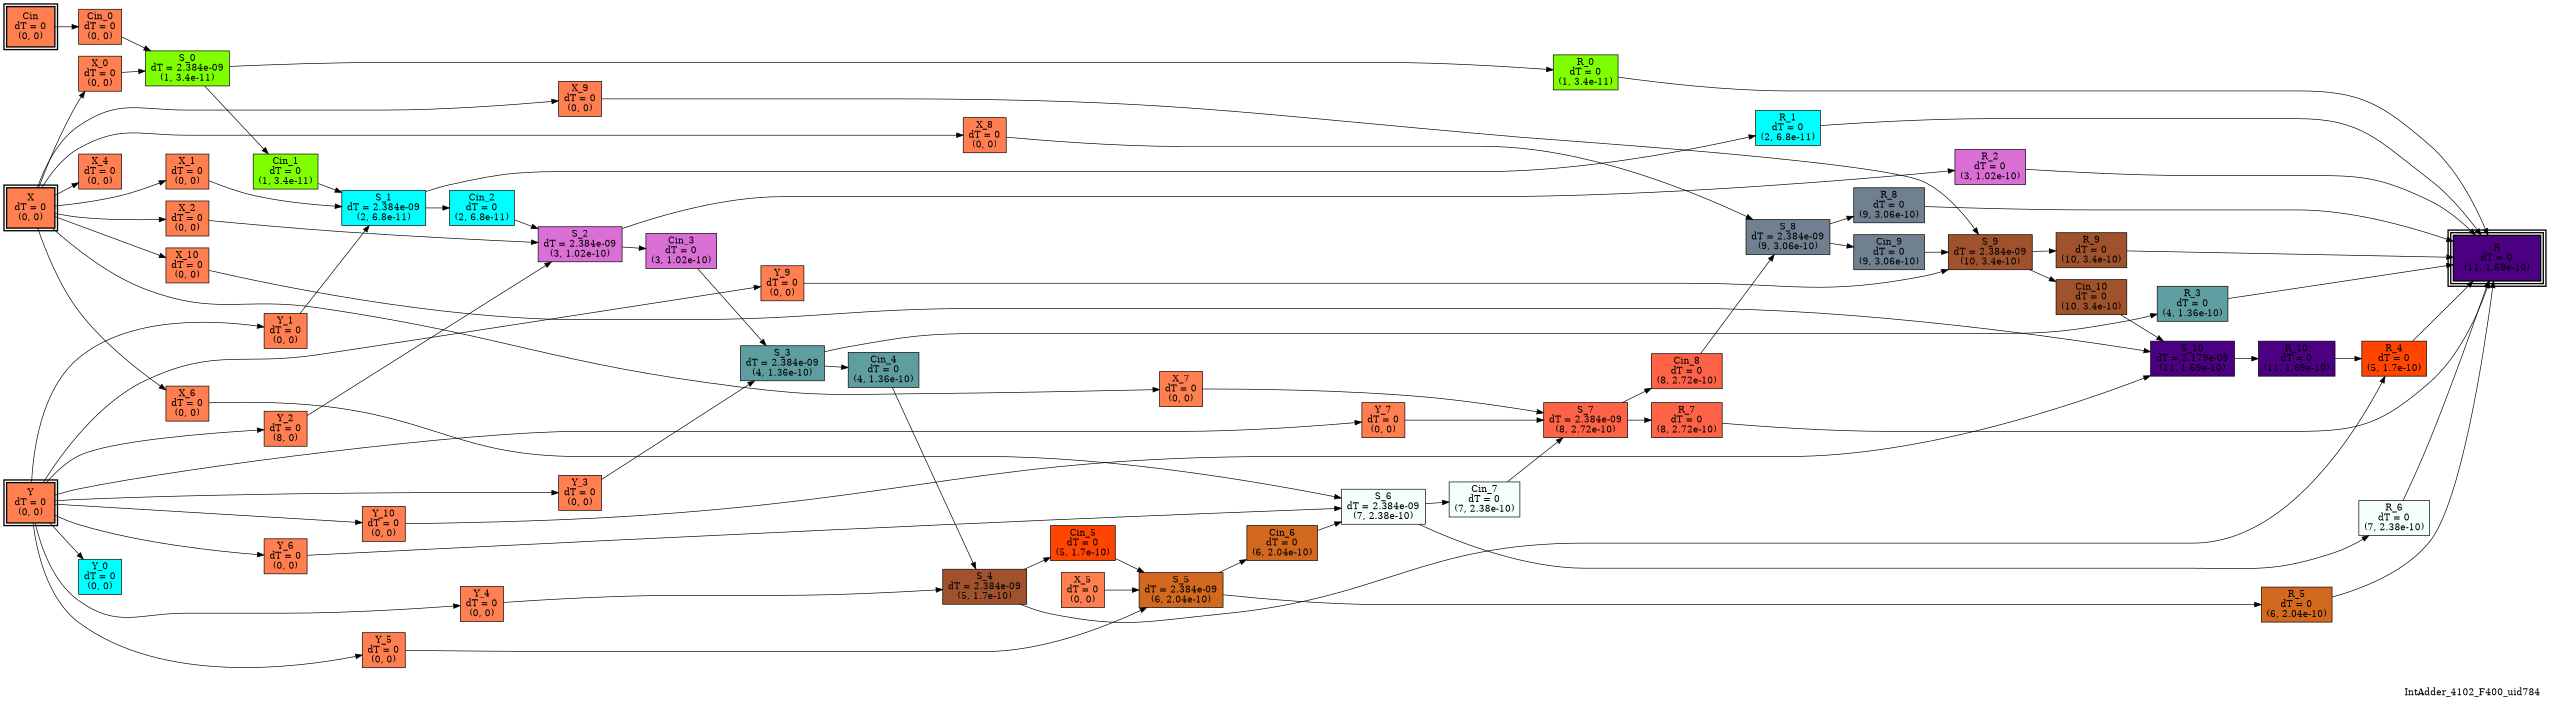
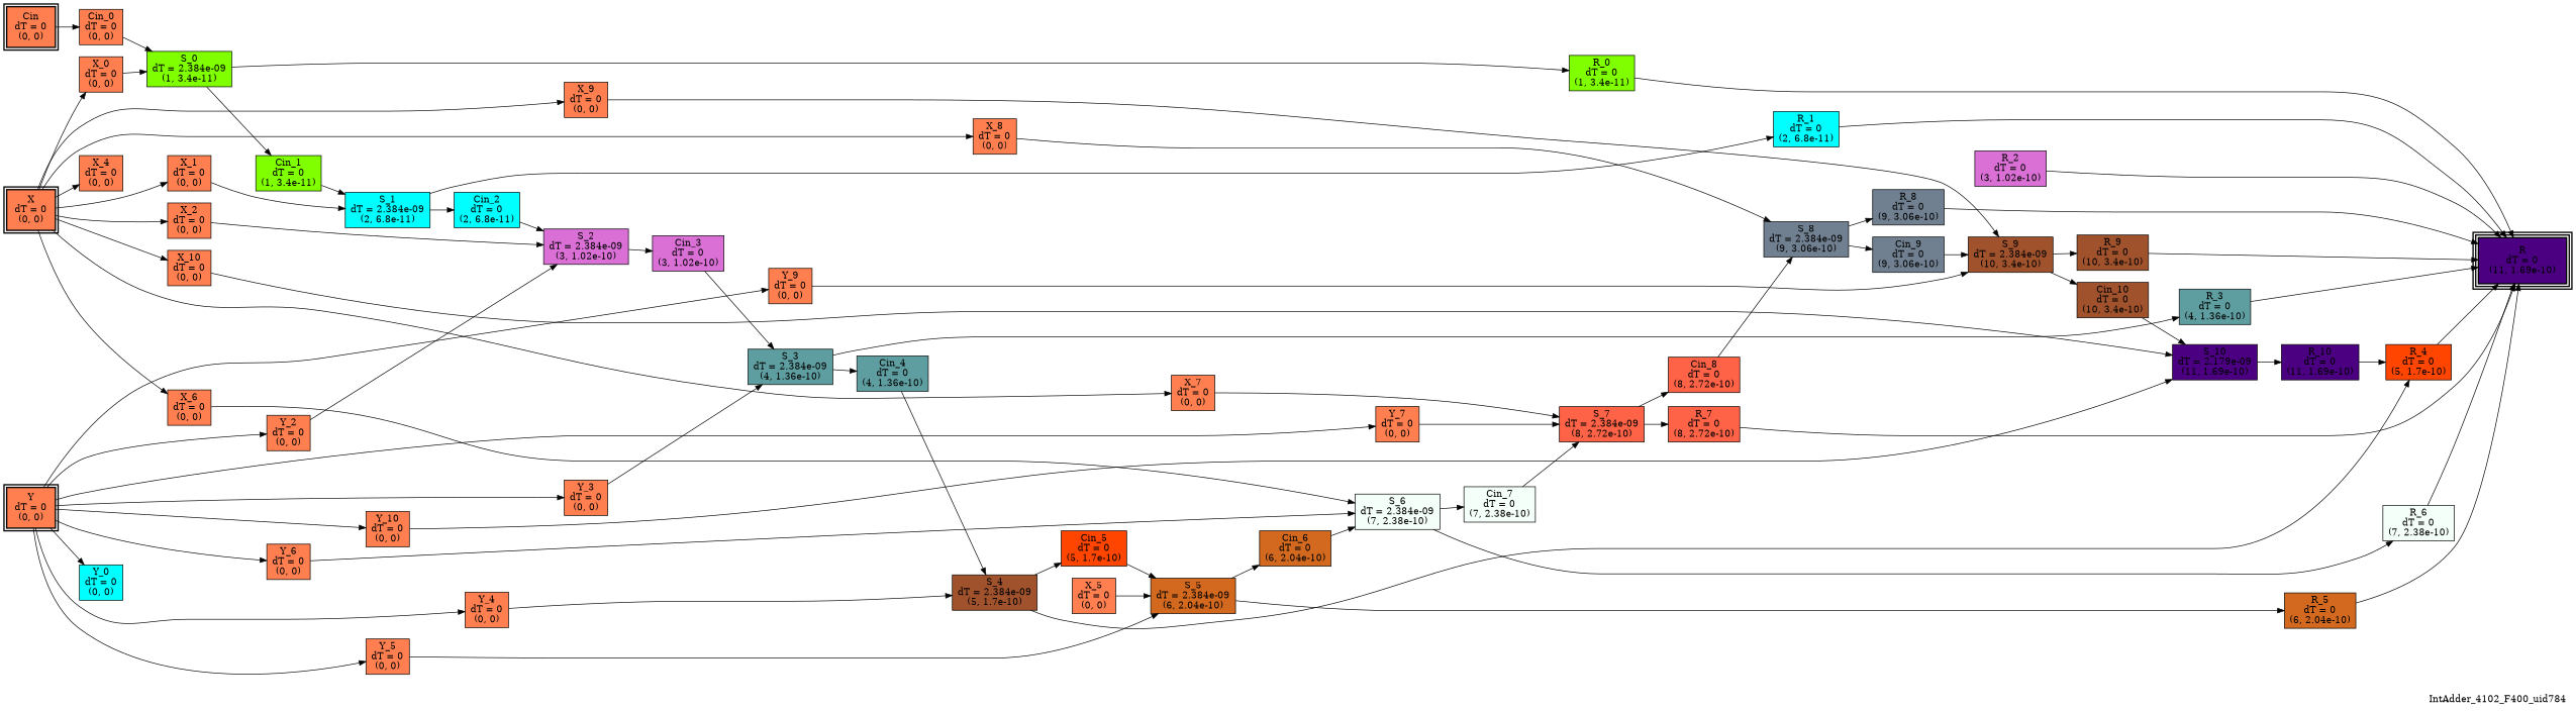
  digraph {
    label=IntAdder_4102_F400_uid784
    labeljust=right
    labelloc=bottom
    nodesep=0.25
    rankdir=LR
    ranksep=0.5
    node [color=black fillcolor=coral peripheries=1 shape=box style=filled]
    edge [arrowhead=normal arrowsize=1.0 arrowtail=normal color=black dir=forward]
    n1 [label="X\ndT = 0\n(0, 0)" peripheries=2 style="bold, filled"]
    n2 [label="Y\ndT = 0\n(0, 0)" peripheries=2 style="bold, filled"]
    n3 [label="Cin\ndT = 0\n(0, 0)" peripheries=2 style="bold, filled"]
    n4 [fillcolor=indigo label="R\ndT = 0\n(11, 1.69e-10)" peripheries=3 style="bold, filled"]
    n5 [label="X_0\ndT = 0\n(0, 0)"]
    n6 [label="X_1\ndT = 0\n(0, 0)"]
    n7 [label="X_2\ndT = 0\n(0, 0)"]
    n8 [label="X_4\ndT = 0\n(0, 0)"]
    n9 [label="X_6\ndT = 0\n(0, 0)"]
    n10 [label="X_7\ndT = 0\n(0, 0)"]
    n11 [label="X_8\ndT = 0\n(0, 0)"]
    n12 [label="X_9\ndT = 0\n(0, 0)"]
    n13 [label="X_10\ndT = 0\n(0, 0)"]
    n14 [fillcolor=cyan label="Y_0\ndT = 0\n(0, 0)"]
-   n15 [label="Y_1\ndT = 0\n(0, 0)"]
-   n16 [label="Y_2\ndT = 0\n(8, 0)"]
+   n16 [label="Y_2\ndT = 0\n(0, 0)"]
    n17 [label="Y_3\ndT = 0\n(0, 0)"]
    n18 [label="Y_4\ndT = 0\n(0, 0)"]
    n19 [label="Y_5\ndT = 0\n(0, 0)"]
    n20 [label="Y_6\ndT = 0\n(0, 0)"]
    n21 [label="Y_7\ndT = 0\n(0, 0)"]
    n22 [label="Y_9\ndT = 0\n(0, 0)"]
    n23 [label="Y_10\ndT = 0\n(0, 0)"]
    n24 [label="Cin_0\ndT = 0\n(0, 0)"]
    n25 [fillcolor=chartreuse label="S_0\ndT = 2.384e-09\n(1, 3.4e-11)"]
    n26 [fillcolor=cyan label="S_1\ndT = 2.384e-09\n(2, 6.8e-11)"]
    n27 [fillcolor=orchid label="S_2\ndT = 2.384e-09\n(3, 1.02e-10)"]
    n28 [label="X_5\ndT = 0\n(0, 0)"]
    n29 [fillcolor=chocolate label="S_5\ndT = 2.384e-09\n(6, 2.04e-10)"]
    n30 [fillcolor=mintcream label="S_6\ndT = 2.384e-09\n(7, 2.38e-10)"]
    n31 [fillcolor=tomato label="S_7\ndT = 2.384e-09\n(8, 2.72e-10)"]
    n32 [fillcolor=slategray label="S_8\ndT = 2.384e-09\n(9, 3.06e-10)"]
    n33 [fillcolor=sienna label="S_9\ndT = 2.384e-09\n(10, 3.4e-10)"]
    n34 [fillcolor=indigo label="S_10\ndT = 2.179e-09\n(11, 1.69e-10)"]
    n35 [fillcolor=cadetblue label="S_3\ndT = 2.384e-09\n(4, 1.36e-10)"]
    n36 [fillcolor=sienna label="S_4\ndT = 2.384e-09\n(5, 1.7e-10)"]
    n37 [fillcolor=chartreuse label="R_0\ndT = 0\n(1, 3.4e-11)"]
    n38 [fillcolor=chartreuse label="Cin_1\ndT = 0\n(1, 3.4e-11)"]
    n39 [fillcolor=cyan label="R_1\ndT = 0\n(2, 6.8e-11)"]
    n40 [fillcolor=cyan label="Cin_2\ndT = 0\n(2, 6.8e-11)"]
    n41 [fillcolor=orchid label="R_2\ndT = 0\n(3, 1.02e-10)"]
    n42 [fillcolor=orchid label="Cin_3\ndT = 0\n(3, 1.02e-10)"]
    n43 [fillcolor=cadetblue label="R_3\ndT = 0\n(4, 1.36e-10)"]
    n44 [fillcolor=cadetblue label="Cin_4\ndT = 0\n(4, 1.36e-10)"]
    n45 [fillcolor=orangered label="R_4\ndT = 0\n(5, 1.7e-10)"]
    n46 [fillcolor=orangered label="Cin_5\ndT = 0\n(5, 1.7e-10)"]
    n47 [fillcolor=chocolate label="R_5\ndT = 0\n(6, 2.04e-10)"]
    n48 [fillcolor=chocolate label="Cin_6\ndT = 0\n(6, 2.04e-10)"]
    n49 [fillcolor=mintcream label="R_6\ndT = 0\n(7, 2.38e-10)"]
    n50 [fillcolor=mintcream label="Cin_7\ndT = 0\n(7, 2.38e-10)"]
    n51 [fillcolor=tomato label="R_7\ndT = 0\n(8, 2.72e-10)"]
    n52 [fillcolor=tomato label="Cin_8\ndT = 0\n(8, 2.72e-10)"]
    n53 [fillcolor=slategray label="R_8\ndT = 0\n(9, 3.06e-10)"]
    n54 [fillcolor=slategray label="Cin_9\ndT = 0\n(9, 3.06e-10)"]
    n55 [fillcolor=sienna label="R_9\ndT = 0\n(10, 3.4e-10)"]
    n56 [fillcolor=sienna label="Cin_10\ndT = 0\n(10, 3.4e-10)"]
    n57 [fillcolor=indigo label="R_10\ndT = 0\n(11, 1.69e-10)"]
    subgraph sub_1 {
      rank=same
      n1
      n2
      n3
    }
    subgraph sub_2 {
      rank=same
      n4
    }
    n1 -> n5
    n1 -> n6
    n1 -> n7
    n1 -> n8
    n1 -> n9
    n1 -> n10
    n1 -> n11
    n1 -> n12
    n1 -> n13
    n2 -> n14
-   n2 -> n15
    n2 -> n16
    n2 -> n17
    n2 -> n18
    n2 -> n19
    n2 -> n20
    n2 -> n21
    n2 -> n22
    n2 -> n23
    n3 -> n24
    n5 -> n25
    n6 -> n26
    n7 -> n27
    n9 -> n30
    n10 -> n31
    n11 -> n32
    n12 -> n33
    n13 -> n34
-   n15 -> n26
    n16 -> n27
    n17 -> n35
    n18 -> n36
    n19 -> n29
    n20 -> n30
    n21 -> n31
    n22 -> n33
    n23 -> n34
    n24 -> n25
    n25 -> n37
    n25 -> n38
    n26 -> n39
    n26 -> n40
-   n27 -> n41
    n27 -> n42
    n28 -> n29
    n29 -> n47
    n29 -> n48
    n30 -> n49
    n30 -> n50
    n31 -> n51
    n31 -> n52
    n32 -> n53
    n32 -> n54
    n33 -> n55
    n33 -> n56
    n34 -> n57
    n35 -> n43
    n35 -> n44
    n36 -> n45
    n36 -> n46
    n37 -> n4
    n38 -> n26
    n39 -> n4
    n40 -> n27
    n41 -> n4
    n42 -> n35
    n43 -> n4
    n44 -> n36
    n45 -> n4
    n46 -> n29
    n47 -> n4
    n48 -> n30
    n49 -> n4
    n50 -> n31
    n51 -> n4
    n52 -> n32
    n53 -> n4
    n54 -> n33
    n55 -> n4
    n56 -> n34
    n57 -> n45
  }
